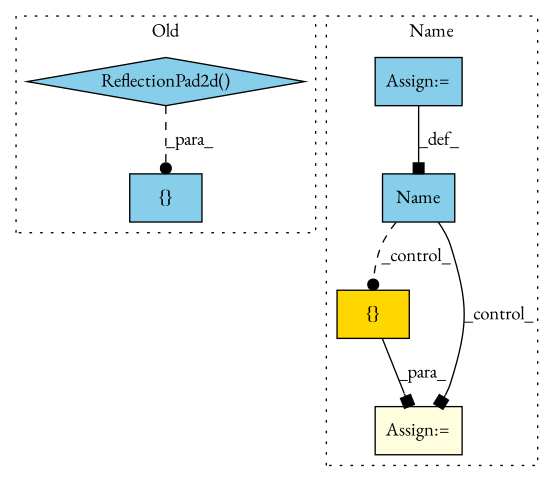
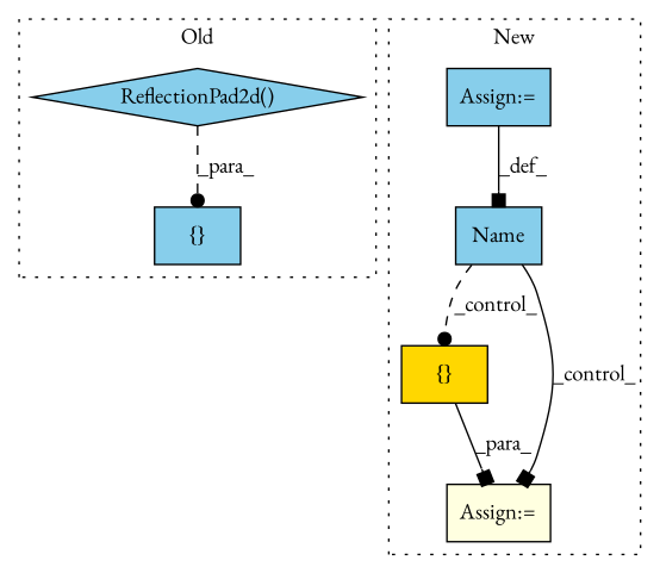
  digraph {
    fontname="EB Garamond"
    node [a=59 shape=box style=filled fillcolor=skyblue fontname="EB Garamond"]
    edge [style=solid arrowhead=box fontname="EB Garamond"]
    n1 [a=75 l=29 label="ReflectionPad2d()" s=5010 shape=diamond]
    n2 [l="6,0" label="{}" s="5004,5158"]
    n3 [l="1,0" label="{}" s="3294,3335" fillcolor=gold]
    n4 [a=68 l=4 label="Assign:=" s=3290 fillcolor=lightyellow]
    n5 [a=87 l=1 label=Name s=3216]
    n6 [a=68 l=3 label="Assign:=" s=3180]
    subgraph cluster_1 {
      label=Old
      style=dotted
      n1
      n2
    }
    subgraph cluster_2 {
-     label=Name
+     label=New
      style=dotted
      n3
      n4
      n5
      n6
    }
    n1 -> n2 [label=_para_ style=dashed arrowhead=dot]
    n3 -> n4 [label=_para_]
    n5 -> n3 [label=_control_ style=dashed arrowhead=dot]
    n5 -> n4 [label=_control_]
    n6 -> n5 [label=_def_]
  }
